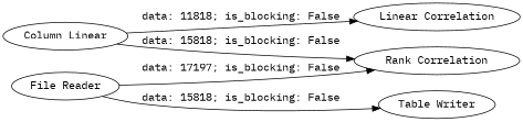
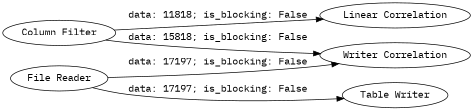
  digraph {
    fontname="IBM Plex Mono"
    rankdir=LR
    node [fontname="IBM Plex Mono"]
    edge [fontname="IBM Plex Mono"]
-   n1 [label="Rank Correlation"]
+   n1 [label="Writer Correlation"]
    n2 [label="Linear Correlation"]
    n3 [label="Table Writer"]
-   n4 [label="Column Linear"]
+   n4 [label="Column Filter"]
    n5 [label="File Reader"]
    n4 -> n1 [label="data: 15818; is_blocking: False"]
    n4 -> n2 [label="data: 11818; is_blocking: False"]
    n5 -> n1 [label="data: 17197; is_blocking: False"]
-   n5 -> n3 [label="data: 15818; is_blocking: False"]
+   n5 -> n3 [label="data: 17197; is_blocking: False"]
  }
